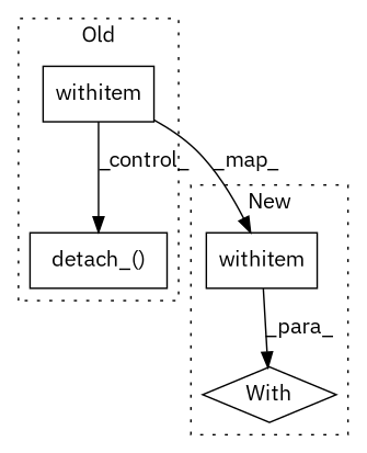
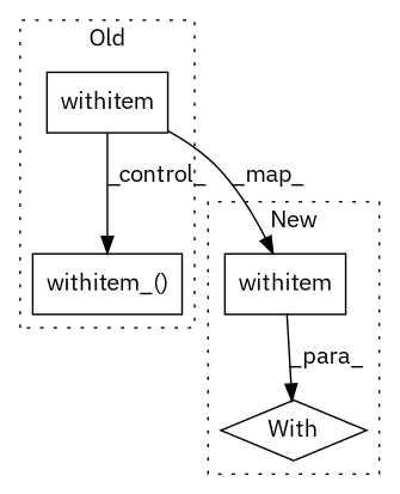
  digraph {
    fontname="IBM Plex Sans"
    node [a=49 l=5 shape=box fontname="IBM Plex Sans"]
    edge [fontname="IBM Plex Sans"]
-   n1 [a=75 l=12 label="detach_()" s=6300]
+   n1 [a=75 l=12 label="withitem_()" s=6300]
    n2 [label=withitem s=6084]
    n3 [a=39 l="0,51" label=With s="6522,6527" shape=diamond]
    n4 [label=withitem s=6522]
    subgraph cluster_1 {
      label=Old
      style=dotted
      n1
      n2
    }
    subgraph cluster_2 {
      label=New
      style=dotted
      n3
      n4
    }
    n2 -> n1 [label=_control_]
    n2 -> n4 [label=_map_]
    n4 -> n3 [label=_para_]
  }
